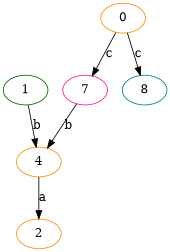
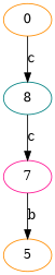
  strict digraph {
    node [color=darkorange]
    7 [color=deeppink]
    0
    8 [color=teal]
-   4
-   1 [color=darkgreen]
-   2
+   4 [label=5]
    7 -> 4 [label=b]
-   0 -> 7 [label=c]
+   8 -> 7 [label=c]
    0 -> 8 [label=c]
-   4 -> 2 [label=a]
-   1 -> 4 [label=b]
  }
